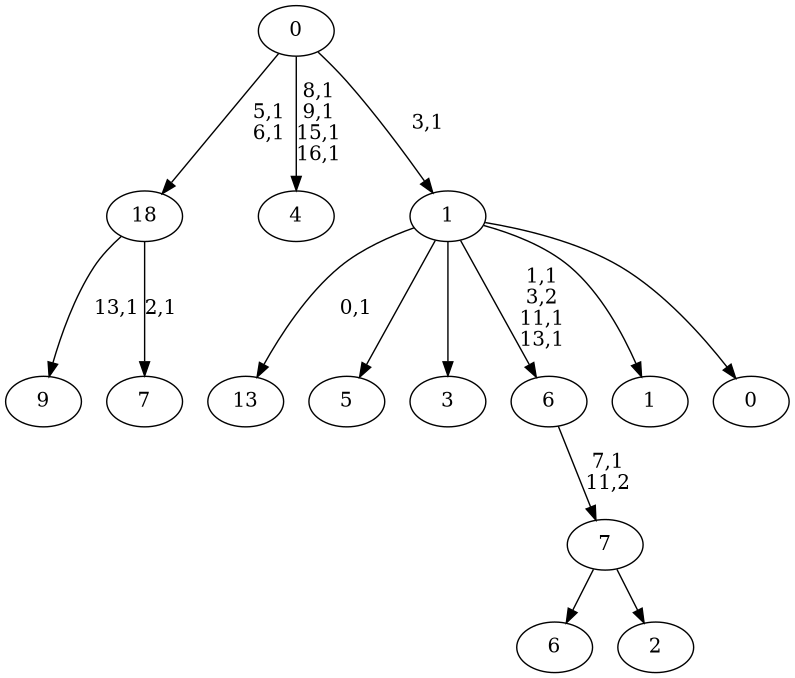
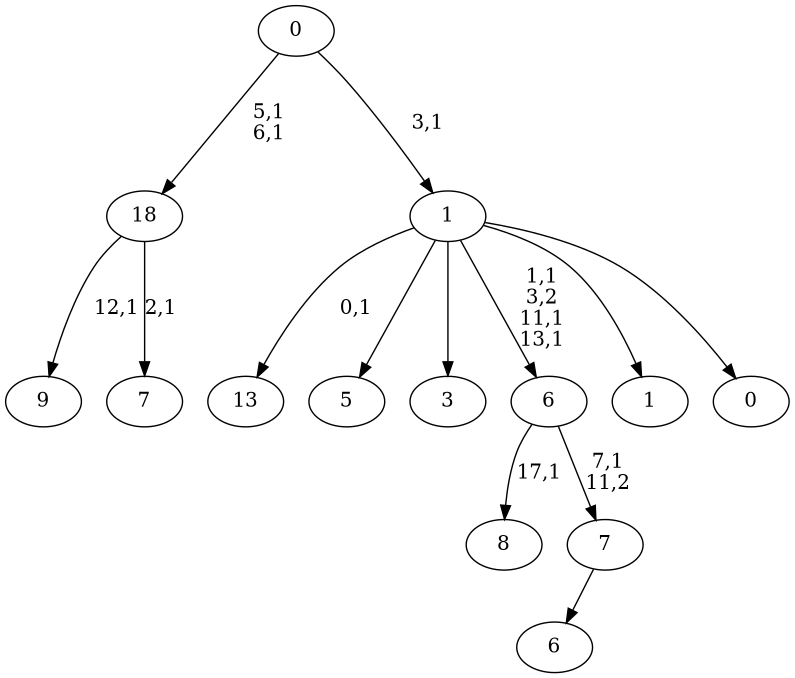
  digraph {
    n1 [label=13]
    n2 [label=9]
+   n3 [label=8]
    n4 [label=7]
    18
    n6 [label=6]
    n7 [label=5]
-   n8 [label=4]
    n9 [label=3]
-   n10 [label=2]
    7
    6
    n13 [label=1]
    n14 [label=0]
    1
    0
-   18 -> n2 [label="13,1"]
+   18 -> n2 [label="12,1"]
    18 -> n4 [label="2,1"]
    7 -> n6
-   7 -> n10
+   6 -> n3 [label="17,1"]
    6 -> 7 [label="7,1\n11,2"]
    1 -> n1 [label="0,1"]
    1 -> n7
    1 -> n9
    1 -> 6 [label="1,1\n3,2\n11,1\n13,1"]
    1 -> n13
    1 -> n14
    0 -> 18 [label="5,1\n6,1"]
-   0 -> n8 [label="8,1\n9,1\n15,1\n16,1"]
    0 -> 1 [label="3,1"]
  }
